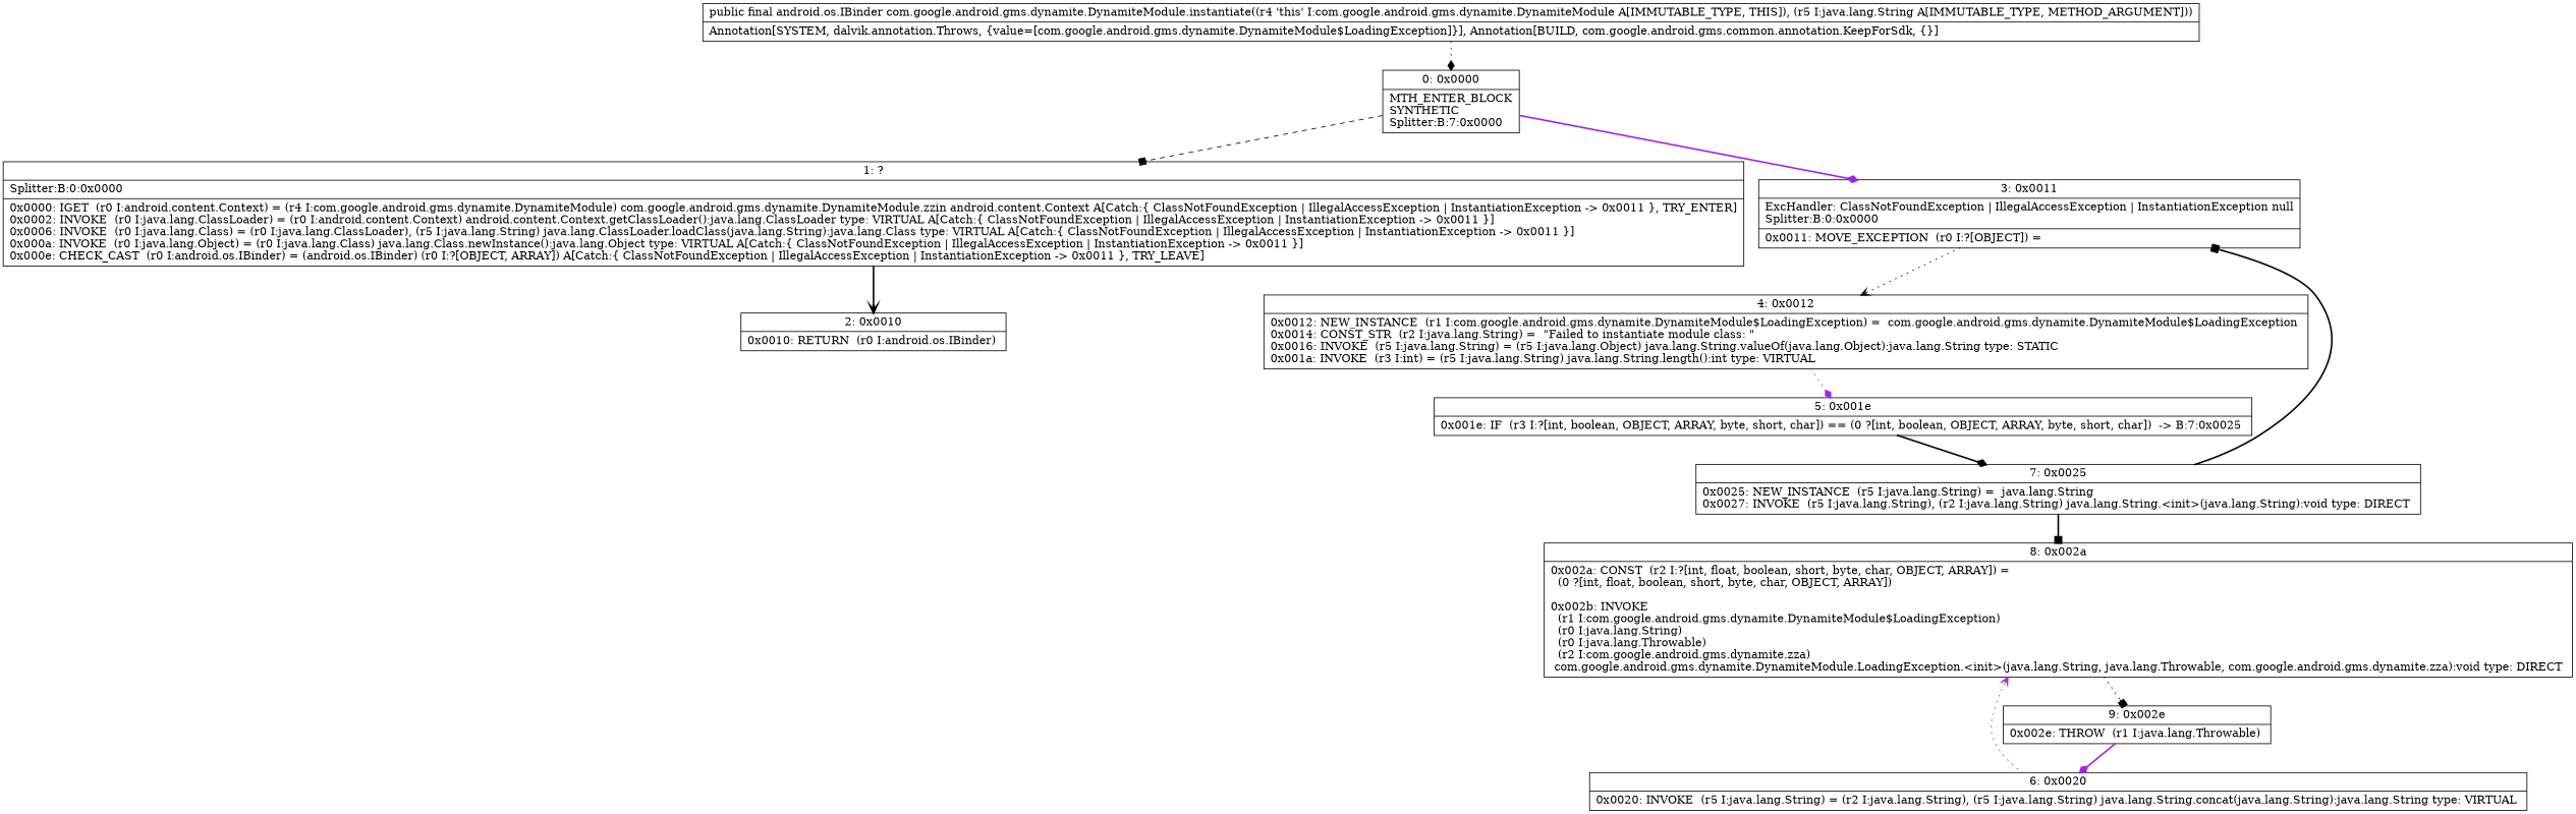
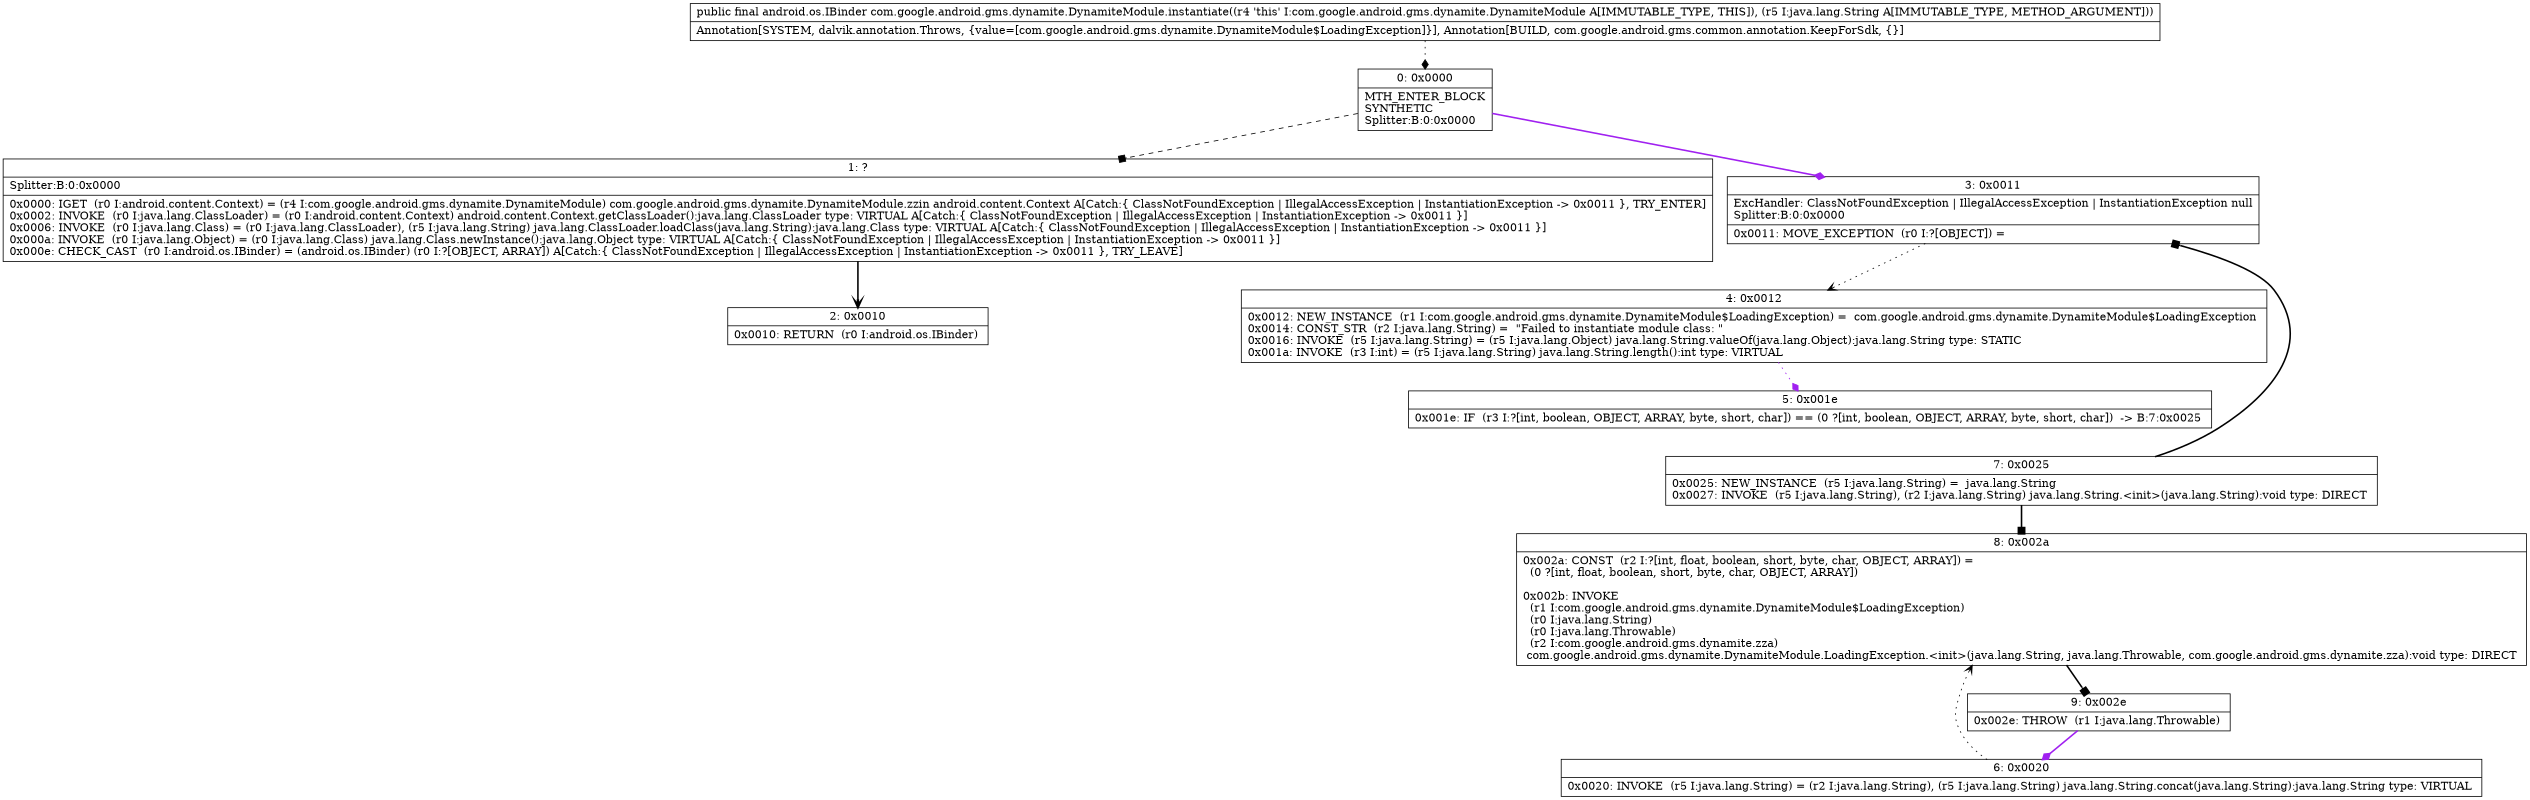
  digraph {
    node [shape=record]
    edge [arrowhead=diamond color=black style=bold]
-   n1 [label="{0\:\ 0x0000|MTH_ENTER_BLOCK\lSYNTHETIC\lSplitter:B:7:0x0000\l}"]
+   n1 [label="{0\:\ 0x0000|MTH_ENTER_BLOCK\lSYNTHETIC\lSplitter:B:0:0x0000\l}"]
    n2 [label="{1\:\ ?|Splitter:B:0:0x0000\l|0x0000: IGET  (r0 I:android.content.Context) = (r4 I:com.google.android.gms.dynamite.DynamiteModule) com.google.android.gms.dynamite.DynamiteModule.zzin android.content.Context A[Catch:\{ ClassNotFoundException \| IllegalAccessException \| InstantiationException \-\> 0x0011 \}, TRY_ENTER]\l0x0002: INVOKE  (r0 I:java.lang.ClassLoader) = (r0 I:android.content.Context) android.content.Context.getClassLoader():java.lang.ClassLoader type: VIRTUAL A[Catch:\{ ClassNotFoundException \| IllegalAccessException \| InstantiationException \-\> 0x0011 \}]\l0x0006: INVOKE  (r0 I:java.lang.Class) = (r0 I:java.lang.ClassLoader), (r5 I:java.lang.String) java.lang.ClassLoader.loadClass(java.lang.String):java.lang.Class type: VIRTUAL A[Catch:\{ ClassNotFoundException \| IllegalAccessException \| InstantiationException \-\> 0x0011 \}]\l0x000a: INVOKE  (r0 I:java.lang.Object) = (r0 I:java.lang.Class) java.lang.Class.newInstance():java.lang.Object type: VIRTUAL A[Catch:\{ ClassNotFoundException \| IllegalAccessException \| InstantiationException \-\> 0x0011 \}]\l0x000e: CHECK_CAST  (r0 I:android.os.IBinder) = (android.os.IBinder) (r0 I:?[OBJECT, ARRAY]) A[Catch:\{ ClassNotFoundException \| IllegalAccessException \| InstantiationException \-\> 0x0011 \}, TRY_LEAVE]\l}"]
    n3 [label="{3\:\ 0x0011|ExcHandler: ClassNotFoundException \| IllegalAccessException \| InstantiationException null\lSplitter:B:0:0x0000\l|0x0011: MOVE_EXCEPTION  (r0 I:?[OBJECT]) =  \l}"]
    n4 [label="{2\:\ 0x0010|0x0010: RETURN  (r0 I:android.os.IBinder) \l}"]
    n5 [label="{4\:\ 0x0012|0x0012: NEW_INSTANCE  (r1 I:com.google.android.gms.dynamite.DynamiteModule$LoadingException) =  com.google.android.gms.dynamite.DynamiteModule$LoadingException \l0x0014: CONST_STR  (r2 I:java.lang.String) =  \"Failed to instantiate module class: \" \l0x0016: INVOKE  (r5 I:java.lang.String) = (r5 I:java.lang.Object) java.lang.String.valueOf(java.lang.Object):java.lang.String type: STATIC \l0x001a: INVOKE  (r3 I:int) = (r5 I:java.lang.String) java.lang.String.length():int type: VIRTUAL \l}"]
    n6 [label="{5\:\ 0x001e|0x001e: IF  (r3 I:?[int, boolean, OBJECT, ARRAY, byte, short, char]) == (0 ?[int, boolean, OBJECT, ARRAY, byte, short, char])  \-\> B:7:0x0025 \l}"]
    n7 [label="{7\:\ 0x0025|0x0025: NEW_INSTANCE  (r5 I:java.lang.String) =  java.lang.String \l0x0027: INVOKE  (r5 I:java.lang.String), (r2 I:java.lang.String) java.lang.String.\<init\>(java.lang.String):void type: DIRECT \l}"]
    n8 [label="{6\:\ 0x0020|0x0020: INVOKE  (r5 I:java.lang.String) = (r2 I:java.lang.String), (r5 I:java.lang.String) java.lang.String.concat(java.lang.String):java.lang.String type: VIRTUAL \l}"]
    n9 [label="{8\:\ 0x002a|0x002a: CONST  (r2 I:?[int, float, boolean, short, byte, char, OBJECT, ARRAY]) = \l  (0 ?[int, float, boolean, short, byte, char, OBJECT, ARRAY])\l \l0x002b: INVOKE  \l  (r1 I:com.google.android.gms.dynamite.DynamiteModule$LoadingException)\l  (r0 I:java.lang.String)\l  (r0 I:java.lang.Throwable)\l  (r2 I:com.google.android.gms.dynamite.zza)\l com.google.android.gms.dynamite.DynamiteModule.LoadingException.\<init\>(java.lang.String, java.lang.Throwable, com.google.android.gms.dynamite.zza):void type: DIRECT \l}"]
    n10 [label="{9\:\ 0x002e|0x002e: THROW  (r1 I:java.lang.Throwable) \l}"]
    n11 [label="{public final android.os.IBinder com.google.android.gms.dynamite.DynamiteModule.instantiate((r4 'this' I:com.google.android.gms.dynamite.DynamiteModule A[IMMUTABLE_TYPE, THIS]), (r5 I:java.lang.String A[IMMUTABLE_TYPE, METHOD_ARGUMENT]))  | Annotation[SYSTEM, dalvik.annotation.Throws, \{value=[com.google.android.gms.dynamite.DynamiteModule$LoadingException]\}], Annotation[BUILD, com.google.android.gms.common.annotation.KeepForSdk, \{\}]\l}"]
    n1 -> n2 [arrowhead=box style=dashed]
    n1 -> n3 [color=purple]
    n2 -> n4 [arrowhead=vee]
    n3 -> n5 [arrowhead=vee style=dotted]
    n5 -> n6 [color=purple style=dotted]
-   n6 -> n7
    n7 -> n3 [arrowhead=box]
    n7 -> n9 [arrowhead=box]
-   n8 -> n9 [arrowhead=vee color=purple style=dotted]
-   n9 -> n10 [arrowhead=box style=dotted]
+   n8 -> n9 [arrowhead=vee style=dotted]
+   n9 -> n10 [arrowhead=box]
    n10 -> n8 [color=purple]
    n11 -> n1 [style=dotted]
  }
